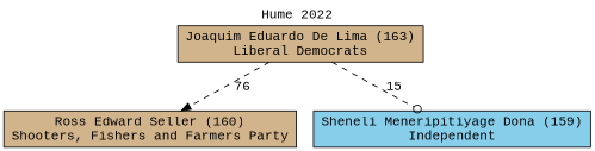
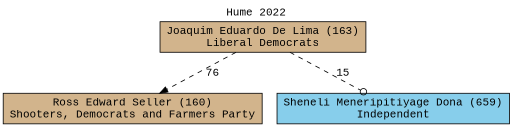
  digraph {
    fontname="Liberation Mono"
    label="Hume 2022"
    labelloc=t
    mclimit=10
    node [fillcolor=tan fontname="Liberation Mono" shape=box style=filled]
    edge [fontname="Liberation Mono" style=dashed]
-   n1 [label="Ross Edward Seller (160)\nShooters, Fishers and Farmers Party"]
-   n2 [fillcolor=skyblue label="Sheneli Meneripitiyage Dona (159)\nIndependent"]
+   n1 [label="Ross Edward Seller (160)\nShooters, Democrats and Farmers Party"]
+   n2 [fillcolor=skyblue label="Sheneli Meneripitiyage Dona (659)\nIndependent"]
    n3 [label="Joaquim Eduardo De Lima (163)\nLiberal Democrats"]
    n3 -> n1 [arrowhead=normal label=76]
    n3 -> n2 [arrowhead=odot label=15]
  }
